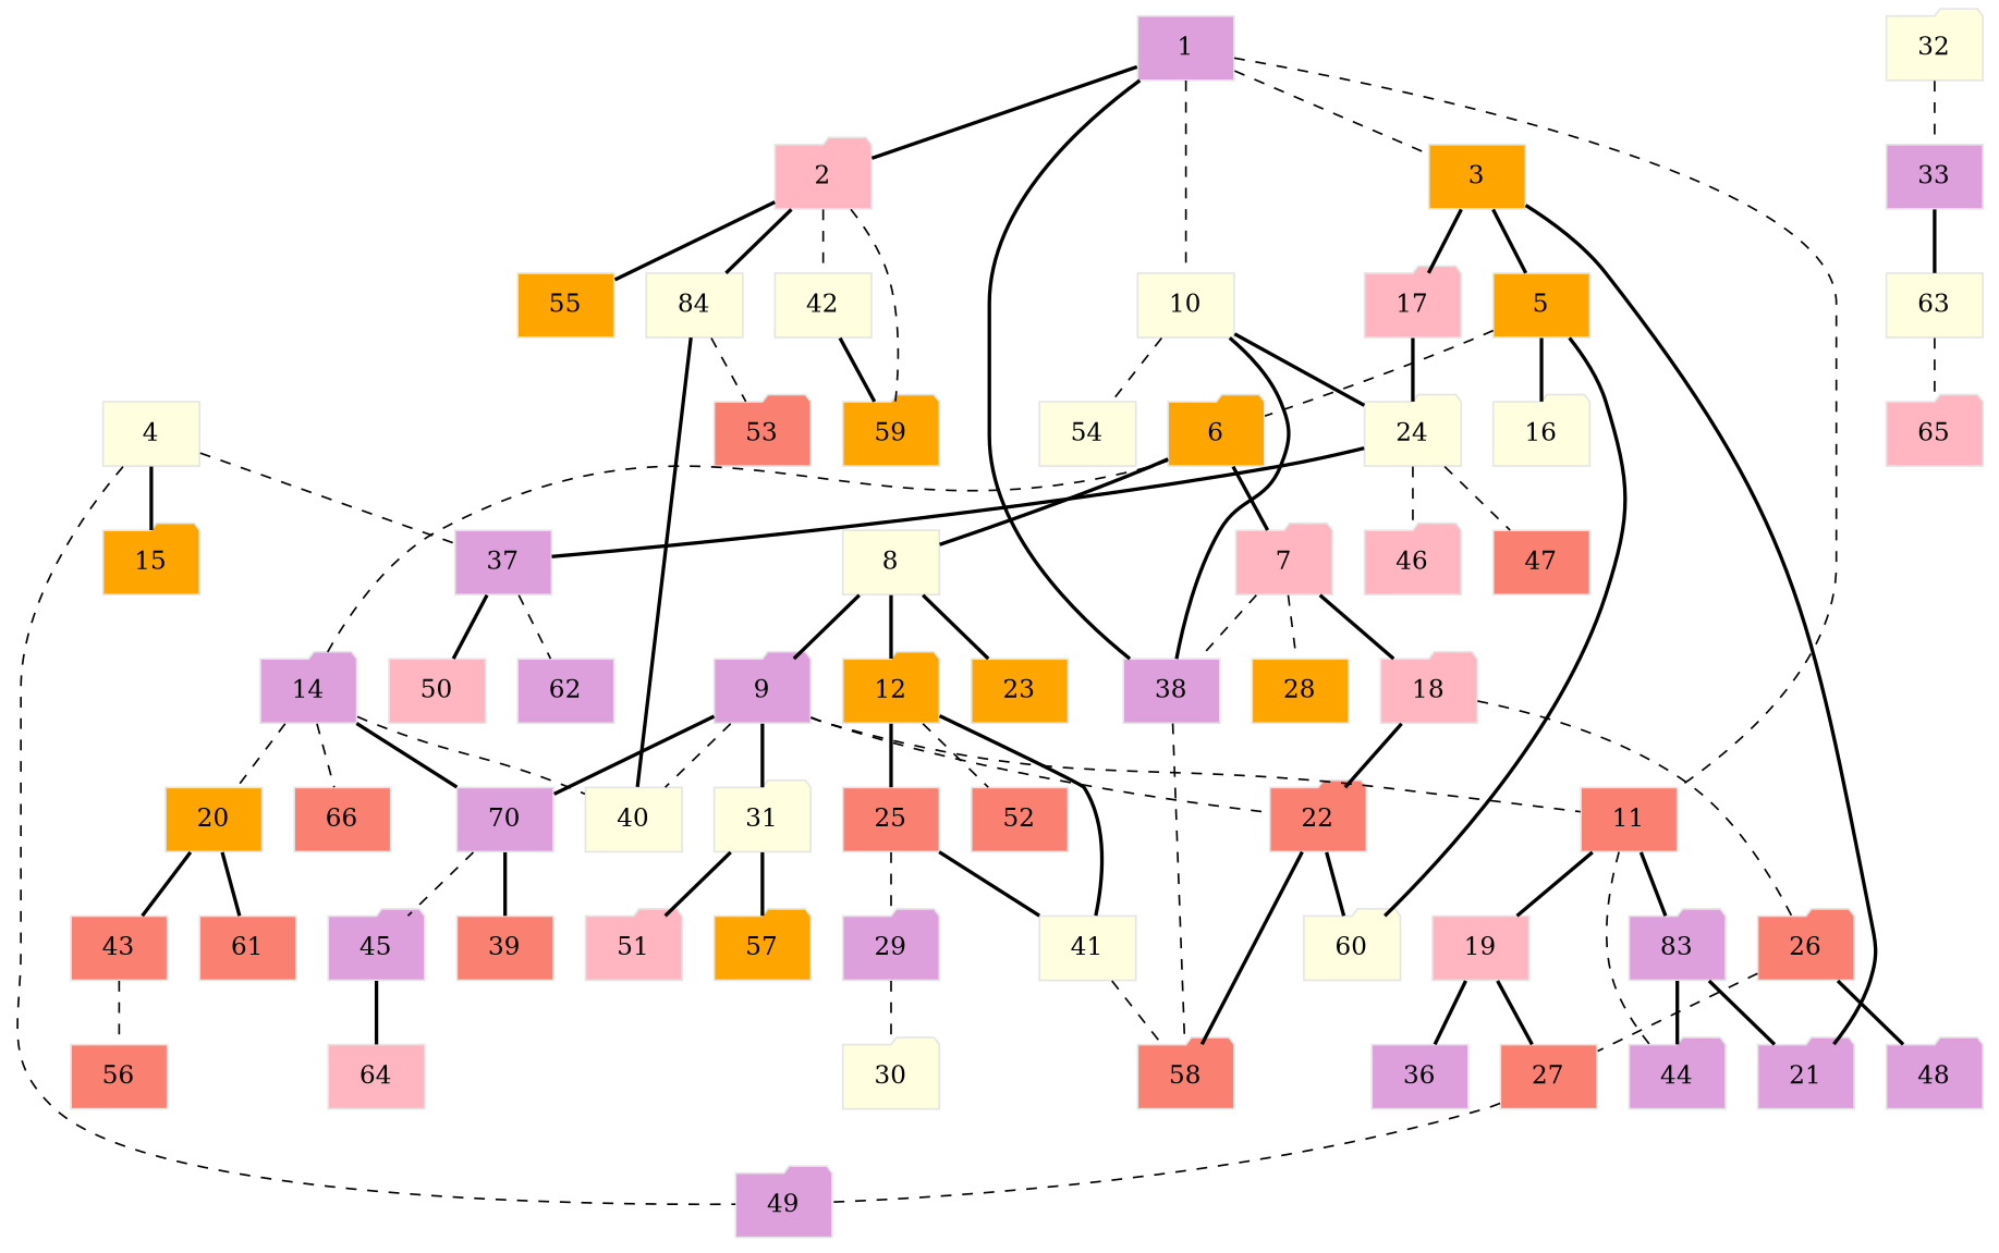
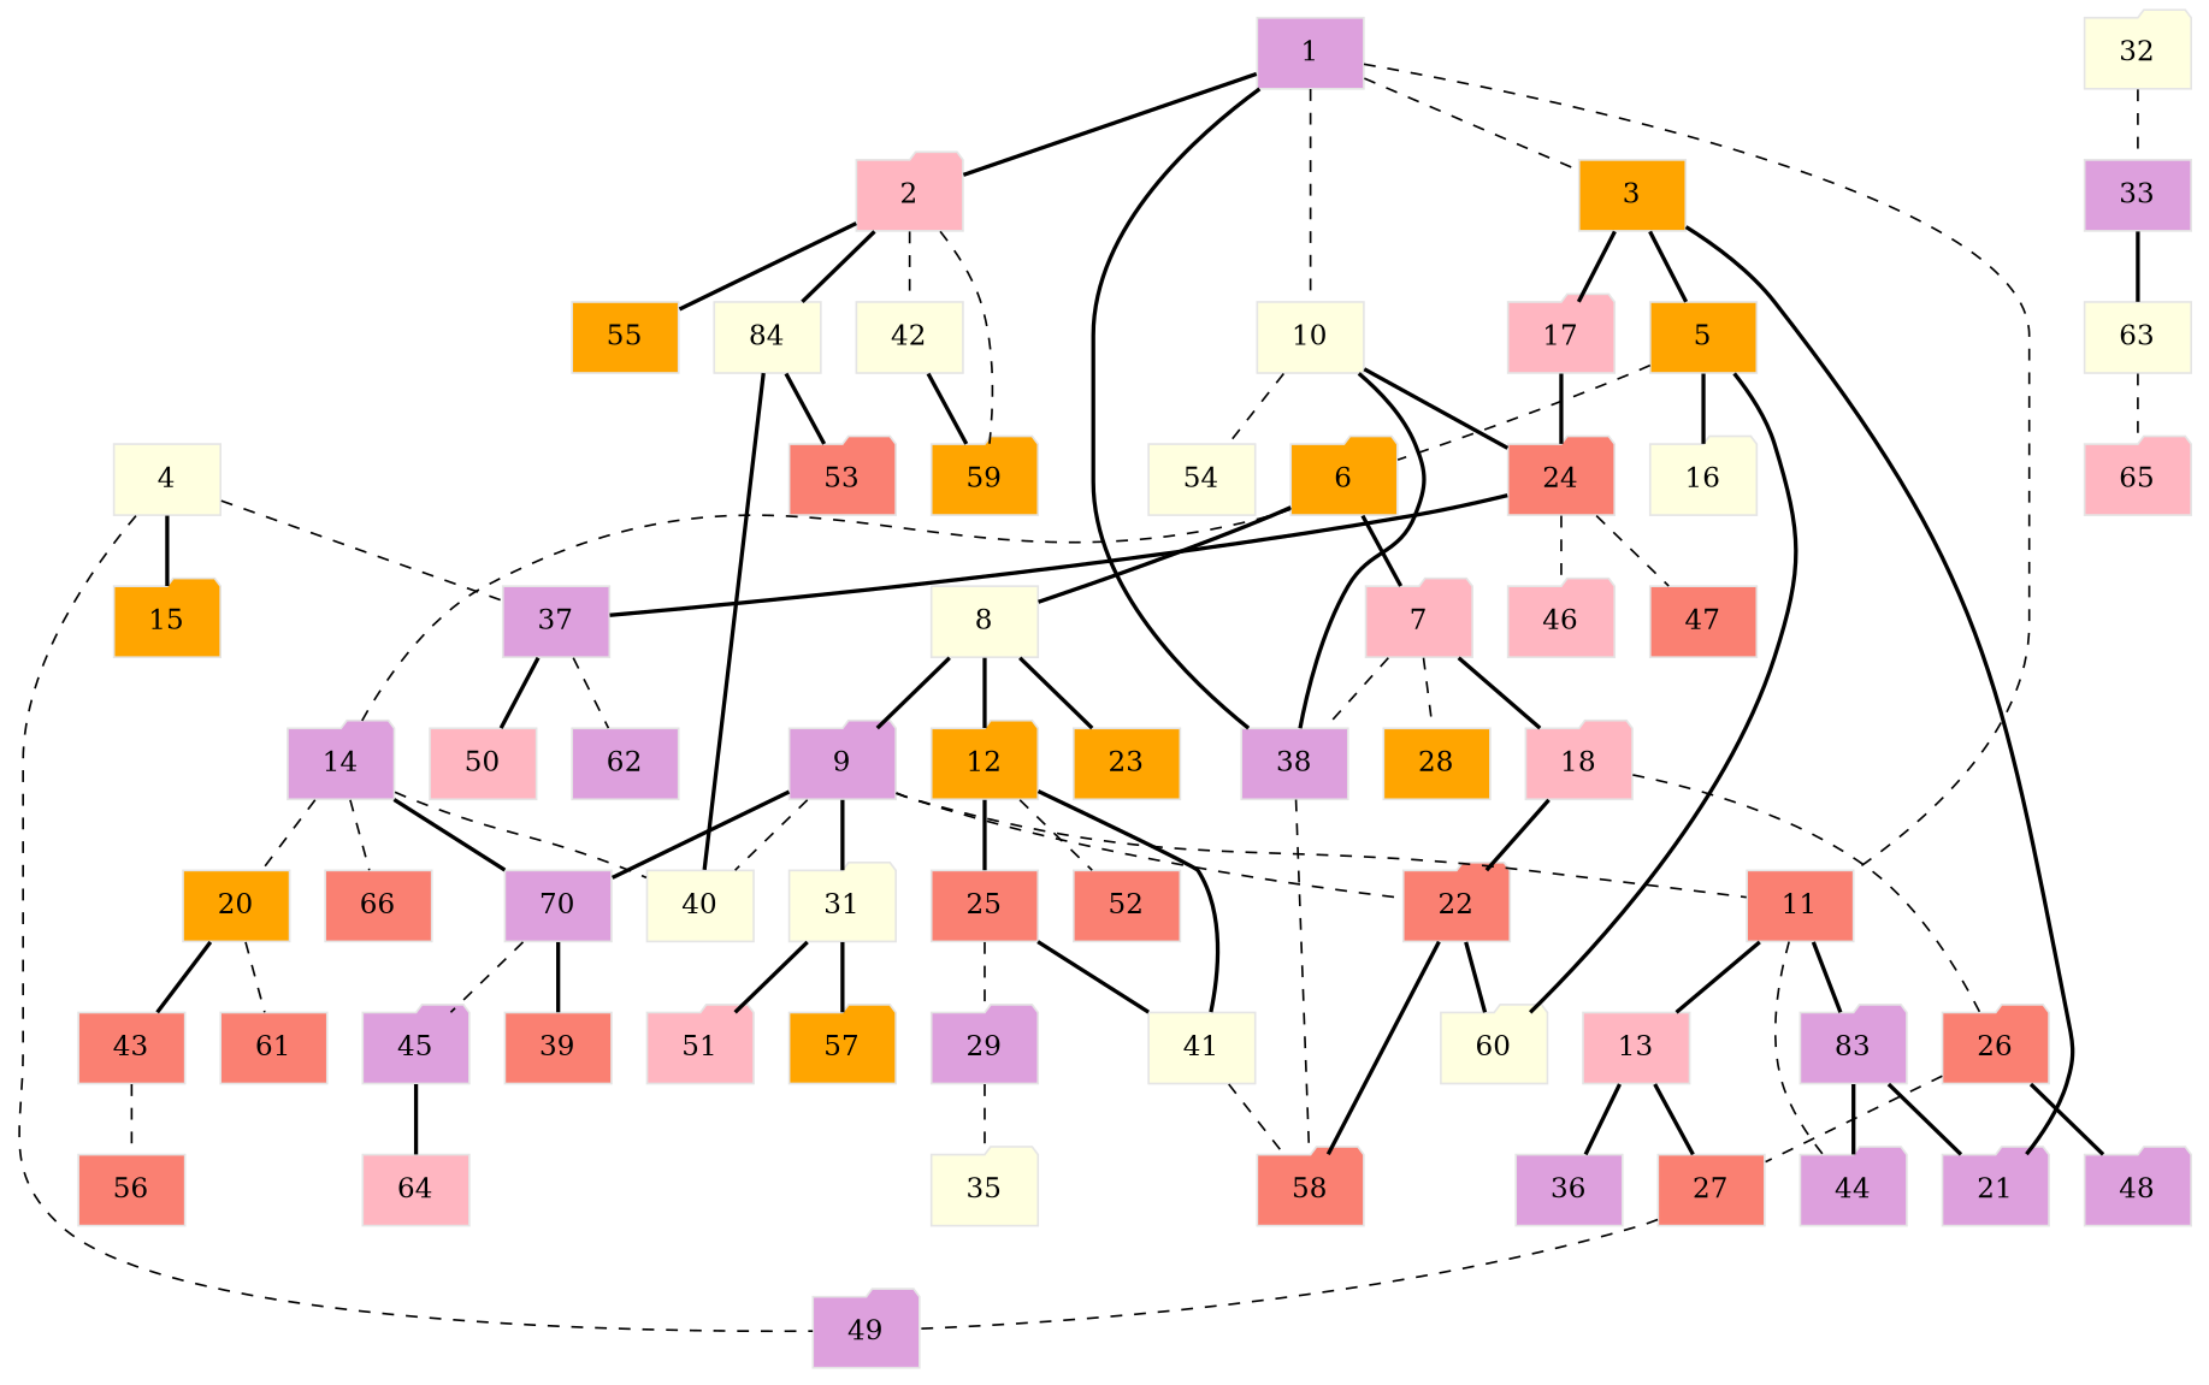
  graph {
    node [color=gray90 fillcolor=plum shape=box style=filled]
    edge [style=bold weight=1.0]
    2 [fillcolor=lightpink shape=folder]
    1
    3 [fillcolor=orange]
    10 [fillcolor=lightyellow]
    11 [fillcolor=salmon]
    38
    n7 [fillcolor=lightyellow label=84]
    42 [fillcolor=lightyellow]
    55 [fillcolor=orange]
    59 [fillcolor=orange shape=folder]
    5 [fillcolor=orange]
    17 [fillcolor=lightpink shape=folder]
    21 [shape=folder]
-   24 [fillcolor=lightyellow shape=folder]
+   24 [fillcolor=salmon shape=folder]
    54 [fillcolor=lightyellow]
    n16 [label=83 shape=folder]
-   19 [fillcolor=lightpink]
+   19 [fillcolor=lightpink label=13]
    44 [shape=folder]
    58 [fillcolor=salmon shape=folder]
    4 [fillcolor=lightyellow]
    15 [fillcolor=orange shape=folder]
    37
    49 [shape=folder]
    40 [fillcolor=lightyellow]
    53 [fillcolor=salmon shape=folder]
    6 [fillcolor=orange shape=folder]
    16 [fillcolor=lightyellow shape=folder]
    60 [fillcolor=lightyellow shape=folder]
    50 [fillcolor=lightpink]
    62
    7 [fillcolor=lightpink shape=folder]
    8 [fillcolor=lightyellow]
    14 [shape=folder]
    18 [fillcolor=lightpink shape=folder]
    28 [fillcolor=orange]
    9 [shape=folder]
    12 [fillcolor=orange shape=folder]
    23 [fillcolor=orange]
    n39 [label=70]
    20 [fillcolor=orange]
    66 [fillcolor=salmon]
    22 [fillcolor=salmon shape=folder]
    26 [fillcolor=salmon shape=folder]
    31 [fillcolor=lightyellow shape=folder]
    25 [fillcolor=salmon]
    41 [fillcolor=lightyellow]
    52 [fillcolor=salmon]
    39 [fillcolor=salmon]
    45 [shape=folder]
    51 [fillcolor=lightpink shape=folder]
    57 [fillcolor=orange shape=folder]
    46 [fillcolor=lightpink shape=folder]
    47 [fillcolor=salmon]
    27 [fillcolor=salmon]
    36
    29 [shape=folder]
    43 [fillcolor=salmon]
    61 [fillcolor=salmon]
    32 [fillcolor=lightyellow shape=folder]
    33
    48 [shape=folder]
    56 [fillcolor=salmon]
-   35 [fillcolor=lightyellow shape=folder label=30]
+   35 [fillcolor=lightyellow shape=folder]
    64 [fillcolor=lightpink]
    63 [fillcolor=lightyellow]
    65 [fillcolor=lightpink shape=folder]
    2 -- n7
    2 -- 42 [style=dashed]
    2 -- 55
    2 -- 59 [style=dashed]
    1 -- 2
    1 -- 3 [style=dashed]
    1 -- 10 [style=dashed]
    1 -- 11 [style=dashed]
    1 -- 38
    3 -- 5
    3 -- 17
    3 -- 21
    10 -- 38
    10 -- 24
    10 -- 54 [style=dashed weight=2.0]
    11 -- n16
    11 -- 19 [weight=3.0]
    11 -- 44 [style=dashed]
    38 -- 58 [style=dashed]
    n7 -- 40
-   n7 -- 53 [style=dashed weight=2.0]
+   n7 -- 53 [weight=2.0]
    42 -- 59
    5 -- 6 [style=dashed]
    5 -- 16
    5 -- 60
    17 -- 24
    24 -- 37
    24 -- 46 [style=dashed]
    24 -- 47 [style=dashed weight=2.0]
    n16 -- 21
    n16 -- 44 [weight=2.0]
    19 -- 27
    19 -- 36
    4 -- 15 [weight=3.0]
    4 -- 37 [style=dashed]
    4 -- 49 [style=dashed]
    37 -- 50
    37 -- 62 [style=dashed]
    6 -- 7
    6 -- 8
    6 -- 14 [style=dashed]
    7 -- 38 [style=dashed]
    7 -- 18
    7 -- 28 [style=dashed]
    8 -- 9
    8 -- 12
    8 -- 23 [weight=2.0]
    14 -- 40 [style=dashed]
    14 -- n39
    14 -- 20 [style=dashed]
    14 -- 66 [style=dashed]
    18 -- 22
    18 -- 26 [style=dashed]
    9 -- 11 [style=dashed]
    9 -- 40 [style=dashed weight=3.0]
    9 -- n39
    9 -- 22 [style=dashed]
    9 -- 31
    12 -- 25
    12 -- 41
    12 -- 52 [style=dashed]
    n39 -- 39 [weight=2.0]
    n39 -- 45 [style=dashed]
    20 -- 43
-   20 -- 61
+   20 -- 61 [style=dashed]
    22 -- 58
    22 -- 60
    26 -- 27 [style=dashed weight=3.0]
    26 -- 48
    31 -- 51
    31 -- 57
    25 -- 41
    25 -- 29 [style=dashed weight=3.0]
    41 -- 58 [style=dashed]
    45 -- 64
    27 -- 49 [style=dashed]
    29 -- 35 [style=dashed]
    43 -- 56 [style=dashed]
    32 -- 33 [style=dashed]
    33 -- 63
    63 -- 65 [style=dashed]
  }
